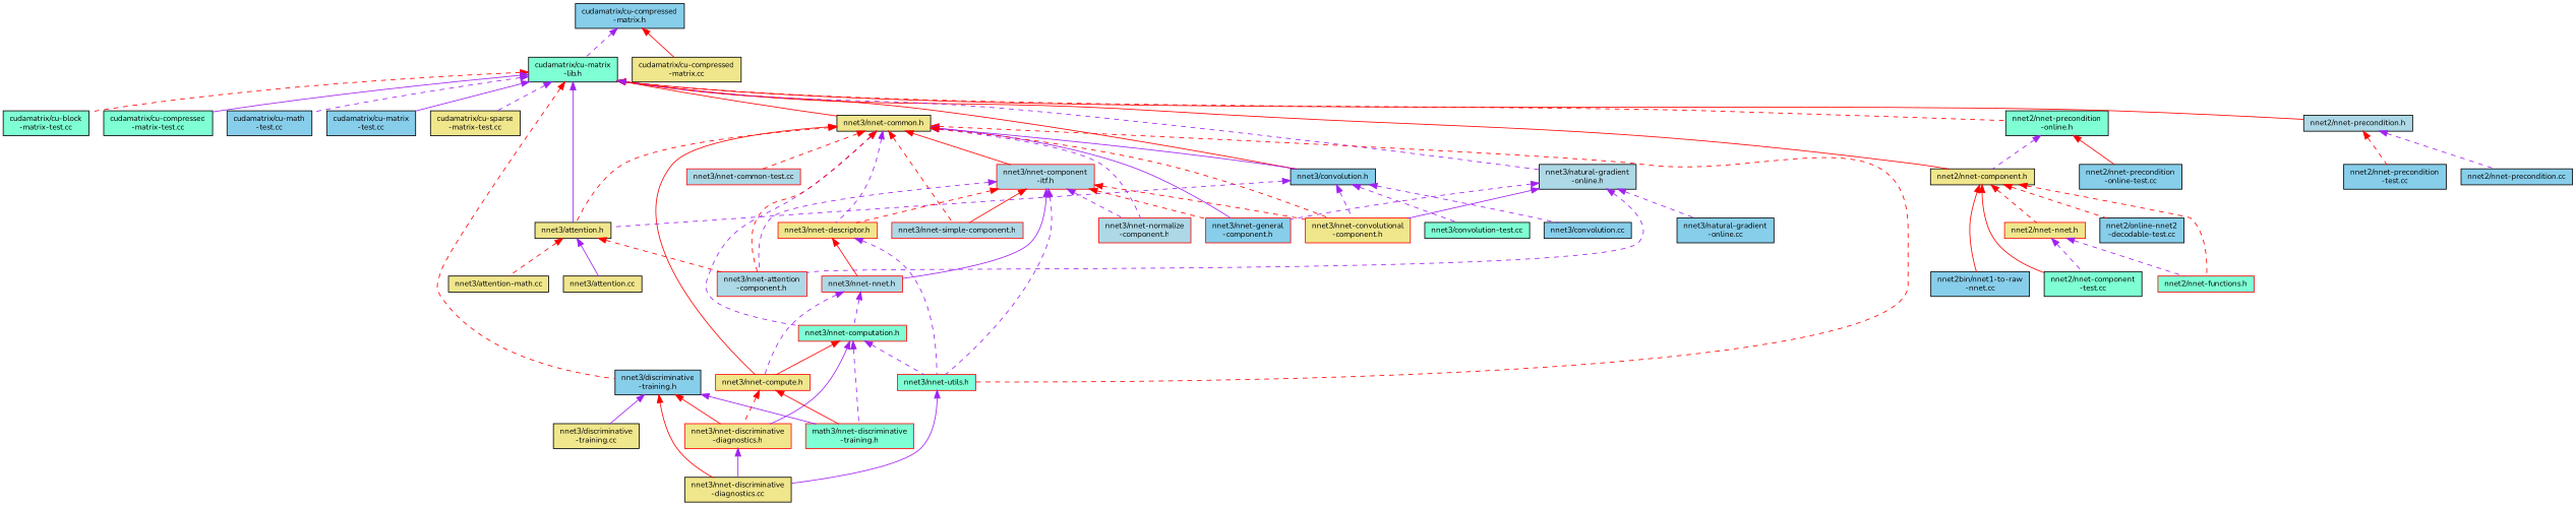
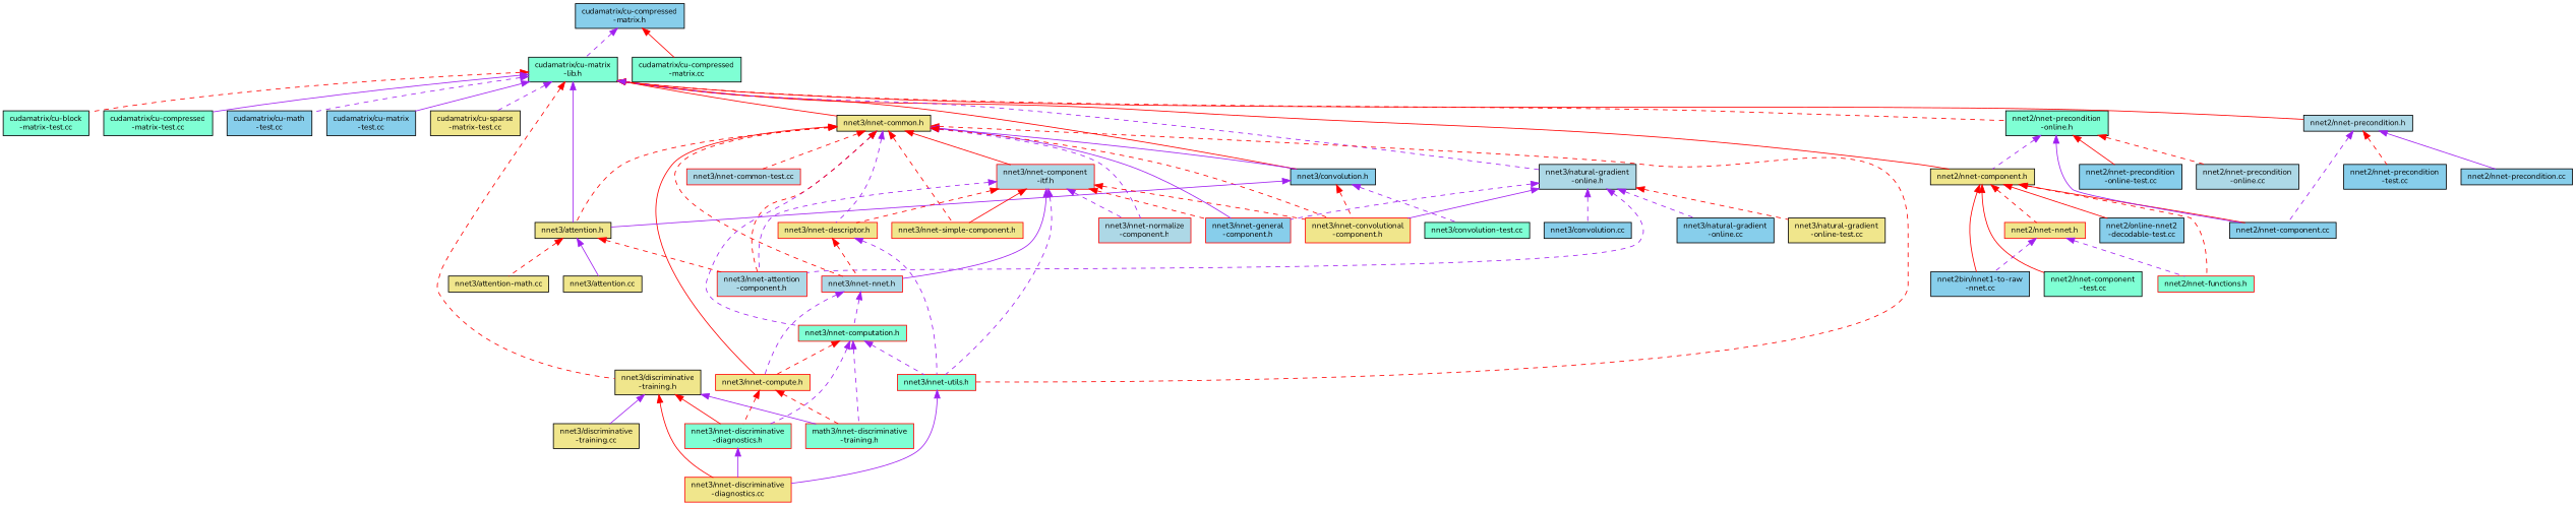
  digraph {
    fontname=Nunito
    node [color=black fillcolor=skyblue fontname=Nunito fontsize=10 shape=record style=filled]
    edge [color=purple dir=back fontname=Nunito fontsize=10 labelfontname=Helvetica labelfontsize=10 style=dashed]
    n1 [fontcolor=black height=0.2 label="cudamatrix/cu-compressed\l-matrix.h" width=0.4]
    n2 [fillcolor=aquamarine height=0.2 label="cudamatrix/cu-matrix\l-lib.h" width=0.4]
-   n3 [fillcolor=khaki height=0.2 label="cudamatrix/cu-compressed\l-matrix.cc" width=0.4]
+   n3 [fillcolor=aquamarine height=0.2 label="cudamatrix/cu-compressed\l-matrix.cc" width=0.4]
    n4 [fillcolor=aquamarine height=0.2 label="cudamatrix/cu-block\l-matrix-test.cc" width=0.4]
    n5 [fillcolor=aquamarine height=0.2 label="cudamatrix/cu-compressed\l-matrix-test.cc" width=0.4]
    n6 [height=0.2 label="cudamatrix/cu-math\l-test.cc" width=0.4]
    n7 [height=0.2 label="cudamatrix/cu-matrix\l-test.cc" width=0.4]
    n8 [fillcolor=khaki height=0.2 label="cudamatrix/cu-sparse\l-matrix-test.cc" width=0.4]
    n9 [fillcolor=khaki height=0.2 label="nnet3/nnet-common.h" width=0.4]
    n10 [fillcolor=khaki height=0.2 label="nnet3/attention.h" width=0.4]
    n11 [height=0.2 label="nnet3/convolution.h" width=0.4]
    n12 [fillcolor=khaki height=0.2 label="nnet2/nnet-component.h" width=0.4]
    n13 [fillcolor=aquamarine height=0.2 label="nnet2/nnet-precondition\l-online.h" width=0.4]
    n14 [fillcolor=lightblue height=0.2 label="nnet2/nnet-precondition.h" width=0.4]
-   n15 [height=0.2 label="nnet3/discriminative\l-training.h" width=0.4]
+   n15 [fillcolor=khaki height=0.2 label="nnet3/discriminative\l-training.h" width=0.4]
    n16 [fillcolor=lightblue height=0.2 label="nnet3/natural-gradient\l-online.h" width=0.4]
    n17 [color=red fillcolor=lightblue height=0.2 label="nnet3/nnet-component\l-itf.h" width=0.4]
    n18 [color=red fillcolor=lightblue height=0.2 label="nnet3/nnet-nnet.h" width=0.4]
    n19 [color=red fillcolor=aquamarine height=0.2 label="nnet3/nnet-computation.h" width=0.4]
    n20 [color=red fillcolor=khaki height=0.2 label="nnet3/nnet-compute.h" width=0.4]
    n21 [color=red fillcolor=aquamarine height=0.2 label="nnet3/nnet-utils.h" width=0.4]
    n22 [color=red fillcolor=khaki height=0.2 label="nnet3/nnet-descriptor.h" width=0.4]
    n23 [color=red fillcolor=lightblue height=0.2 label="nnet3/nnet-attention\l-component.h" width=0.4]
-   n24 [color=red fillcolor=lightblue height=0.2 label="nnet3/nnet-simple-component.h" width=0.4]
+   n24 [color=red fillcolor=khaki height=0.2 label="nnet3/nnet-simple-component.h" width=0.4]
    n25 [color=red fillcolor=lightblue height=0.2 label="nnet3/nnet-normalize\l-component.h" width=0.4]
    n26 [color=red height=0.2 label="nnet3/nnet-general\l-component.h" width=0.4]
    n27 [color=red fillcolor=khaki height=0.2 label="nnet3/nnet-convolutional\l-component.h" width=0.4]
    n28 [color=red fillcolor=lightblue height=0.2 label="nnet3/nnet-common-test.cc" width=0.4]
    n29 [fillcolor=khaki height=0.2 label="nnet3/attention-math.cc" width=0.4]
    n30 [fillcolor=khaki height=0.2 label="nnet3/attention.cc" width=0.4]
    n31 [fillcolor=aquamarine height=0.2 label="nnet3/convolution-test.cc" width=0.4]
    n32 [height=0.2 label="nnet3/convolution.cc" width=0.4]
    n33 [color=red fillcolor=khaki height=0.2 label="nnet2/nnet-nnet.h" width=0.4]
    n34 [color=red fillcolor=aquamarine height=0.2 label="nnet2/nnet-functions.h" width=0.4]
    n35 [height=0.2 label="nnet2bin/nnet1-to-raw\l-nnet.cc" width=0.4]
    n36 [fillcolor=aquamarine height=0.2 label="nnet2/nnet-component\l-test.cc" width=0.4]
+   n37 [height=0.2 label="nnet2/nnet-component.cc" width=0.4]
    n38 [height=0.2 label="nnet2/online-nnet2\l-decodable-test.cc" width=0.4]
    n39 [height=0.2 label="nnet2/nnet-precondition\l-online-test.cc" width=0.4]
+   n40 [fillcolor=lightblue height=0.2 label="nnet2/nnet-precondition\l-online.cc" width=0.4]
    n41 [height=0.2 label="nnet2/nnet-precondition\l-test.cc" width=0.4]
    n42 [height=0.2 label="nnet2/nnet-precondition.cc" width=0.4]
-   n43 [color=red fillcolor=khaki height=0.2 label="nnet3/nnet-discriminative\l-diagnostics.h" width=0.4]
+   n43 [color=red fillcolor=aquamarine height=0.2 label="nnet3/nnet-discriminative\l-diagnostics.h" width=0.4]
    n44 [color=red fillcolor=aquamarine height=0.2 label="math3/nnet-discriminative\l-training.h" width=0.4]
-   n45 [fillcolor=khaki height=0.2 label="nnet3/nnet-discriminative\l-diagnostics.cc" width=0.4]
+   n45 [color=red fillcolor=khaki height=0.2 label="nnet3/nnet-discriminative\l-diagnostics.cc" width=0.4]
    n46 [fillcolor=khaki height=0.2 label="nnet3/discriminative\l-training.cc" width=0.4]
+   n47 [fillcolor=khaki height=0.2 label="nnet3/natural-gradient\l-online-test.cc" width=0.4]
    n48 [height=0.2 label="nnet3/natural-gradient\l-online.cc" width=0.4]
    n1 -> n2
    n1 -> n3 [color=red style=solid]
    n2 -> n4 [color=red]
    n2 -> n5 [style=solid]
    n2 -> n6
    n2 -> n7 [style=solid]
    n2 -> n8
    n2 -> n9 [color=red style=solid]
    n2 -> n10 [style=solid]
    n2 -> n11 [color=red style=solid]
    n2 -> n12 [color=red style=solid]
    n2 -> n13 [color=red]
    n2 -> n14 [color=red style=solid]
    n2 -> n15 [color=red]
    n2 -> n16
    n9 -> n10 [color=red]
    n9 -> n11 [style=solid]
    n9 -> n17 [color=red style=solid]
+   n9 -> n18 [color=red]
    n9 -> n19
    n9 -> n20 [color=red style=solid]
    n9 -> n21 [color=red]
    n9 -> n22
    n9 -> n23 [color=red]
    n9 -> n24 [color=red]
    n9 -> n25
    n9 -> n26 [style=solid]
    n9 -> n27 [color=red]
    n9 -> n28 [color=red]
    n10 -> n23 [color=red]
    n10 -> n29 [color=red]
    n10 -> n30 [style=solid]
-   n11 -> n10
-   n11 -> n27
+   n11 -> n10 [style=solid]
+   n11 -> n27 [color=red]
    n11 -> n31
-   n11 -> n32
+   n16 -> n32
    n12 -> n33 [color=red]
    n12 -> n34 [color=red]
    n12 -> n35 [color=red style=solid]
    n12 -> n36 [color=red style=solid]
-   n12 -> n38 [color=red]
+   n12 -> n37 [color=red style=solid]
+   n12 -> n38 [color=red style=solid]
    n13 -> n12
+   n13 -> n37 [style=solid]
    n13 -> n39 [color=red style=solid]
+   n13 -> n40 [color=red]
+   n14 -> n37
    n14 -> n41 [color=red]
-   n14 -> n42
+   n14 -> n42 [style=solid]
    n15 -> n43 [color=red style=solid]
    n15 -> n44 [style=solid]
    n15 -> n45 [color=red style=solid]
    n15 -> n46 [style=solid]
    n16 -> n23
    n16 -> n26
    n16 -> n27 [style=solid]
+   n16 -> n47 [color=red]
    n16 -> n48
    n17 -> n18 [style=solid]
    n17 -> n21
    n17 -> n22 [color=red]
    n17 -> n23
    n17 -> n24 [color=red style=solid]
    n17 -> n25
    n17 -> n26 [color=red]
    n17 -> n27 [color=red]
    n18 -> n19
    n18 -> n20
-   n19 -> n20 [color=red style=solid]
+   n19 -> n20 [color=red]
    n19 -> n21
-   n19 -> n43 [style=solid]
+   n19 -> n43
    n19 -> n44
    n20 -> n43 [color=red]
-   n20 -> n44 [color=red style=solid]
+   n20 -> n44 [color=red]
    n21 -> n45 [style=solid]
-   n22 -> n18 [color=red style=solid]
+   n22 -> n18 [color=red]
    n22 -> n21
    n33 -> n34
-   n33 -> n36
+   n33 -> n35
    n43 -> n45 [style=solid]
  }
